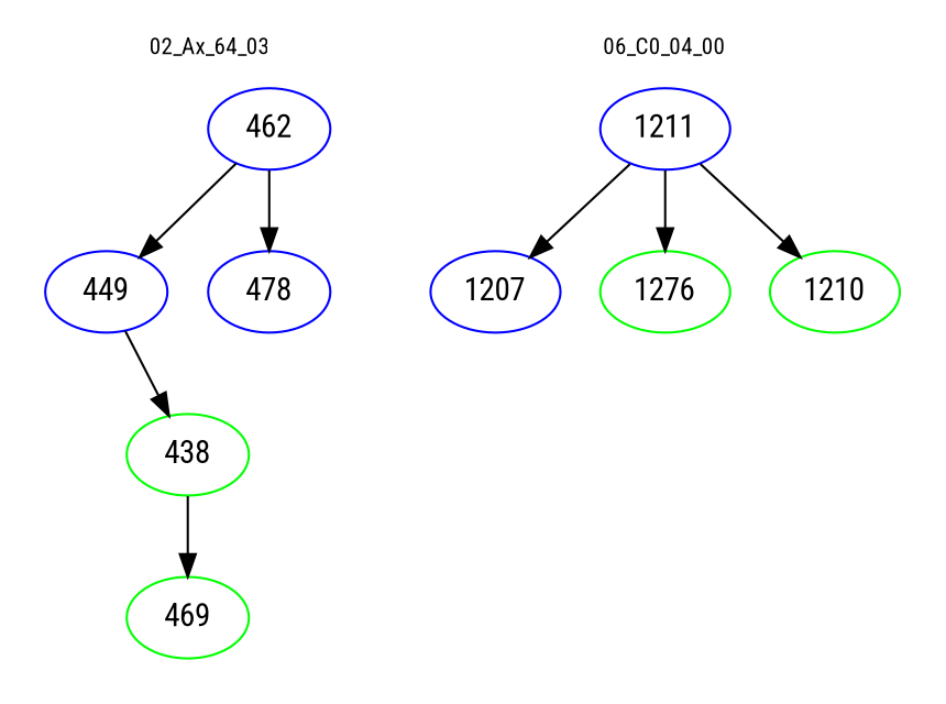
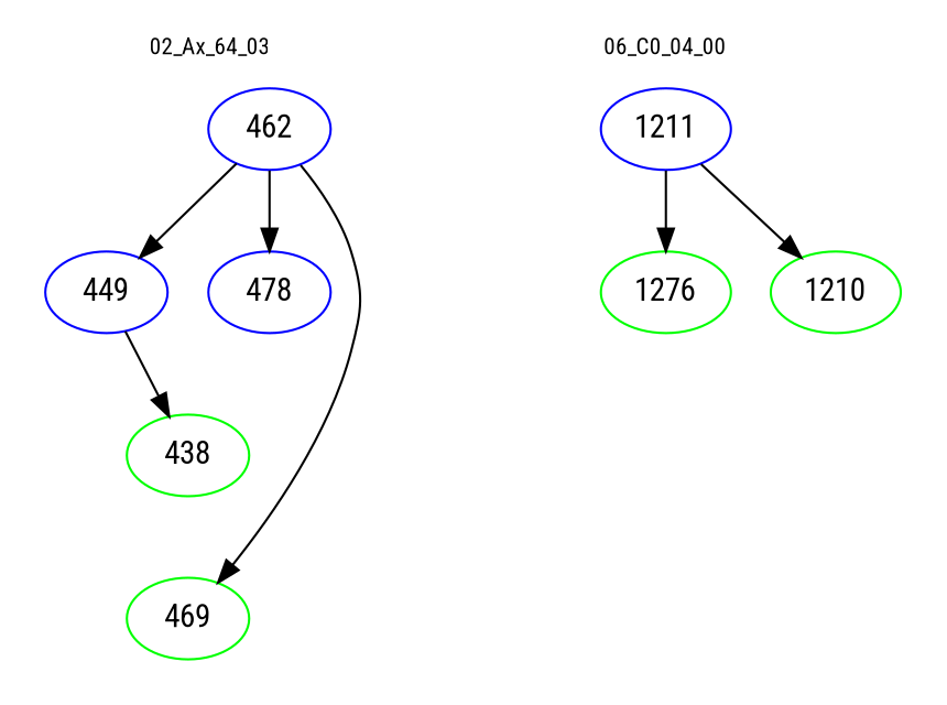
  digraph {
    fontname="Roboto Condensed"
    node [color=blue fontname="Roboto Condensed"]
    edge [color=black fontname="Roboto Condensed"]
    n1 [label=462]
    n2 [label=449]
    n3 [label=478]
    n4 [color=green label=469]
    n5 [color=green label=438]
    n6 [label=1211]
-   n7 [label=1207]
    n8 [color=green label=1276]
    n9 [color=green label=1210]
    subgraph cluster_1 {
      color=white
      fontsize=10
      label="02_Ax_64_03"
      n1
      n2
      n3
      n4
      n5
    }
    subgraph cluster_2 {
      color=white
      fontsize=10
      label="06_C0_04_00"
      n6
-     n7
      n8
      n9
    }
    n1 -> n2
    n1 -> n3
-   n5 -> n4
+   n1 -> n4
    n2 -> n5
-   n6 -> n7
    n6 -> n8
    n6 -> n9
  }
